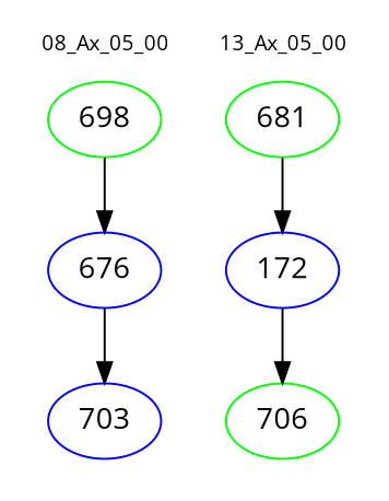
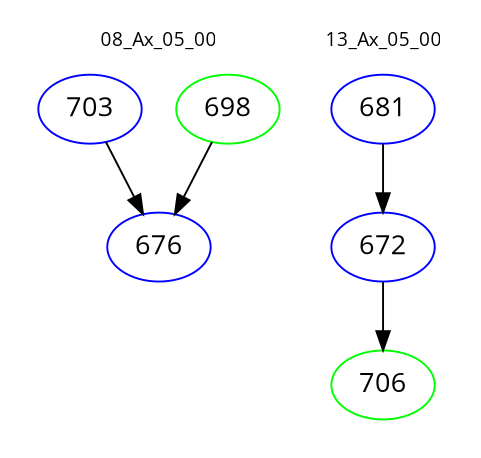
  digraph {
    fontname="Open Sans"
    node [color=green fontname="Open Sans"]
    edge [color=black fontname="Open Sans"]
    n1 [label=698]
    n2 [color=blue label=676]
    n3 [color=blue label=703]
-   n4 [label=681]
-   n5 [color=blue label=172]
+   n4 [color=blue label=681]
+   n5 [color=blue label=672]
    n6 [label=706]
    subgraph cluster_1 {
      color=white
      fontsize=10
      label="08_Ax_05_00"
      n1
      n2
      n3
    }
    subgraph cluster_2 {
      color=white
      fontsize=10
      label="13_Ax_05_00"
      n4
      n5
      n6
    }
    n1 -> n2
-   n2 -> n3
+   n3 -> n2
    n4 -> n5
    n5 -> n6
  }
